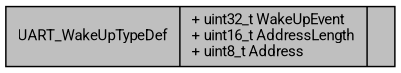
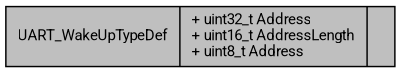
  digraph {
    rankdir=LR
    fontname=Roboto
-   n1 [color=black fillcolor=grey75 fontcolor=black fontname=Roboto fontsize=10 height=0.2 label="{UART_WakeUpTypeDef\n|+ uint32_t WakeUpEvent\l+ uint16_t AddressLength\l+ uint8_t Address\l|}" shape=record style=filled width=0.4]
+   n1 [color=black fillcolor=grey75 fontcolor=black fontname=Roboto fontsize=10 height=0.2 label="{UART_WakeUpTypeDef\n|+ uint32_t Address\l+ uint16_t AddressLength\l+ uint8_t Address\l|}" shape=record style=filled width=0.4]
  }
